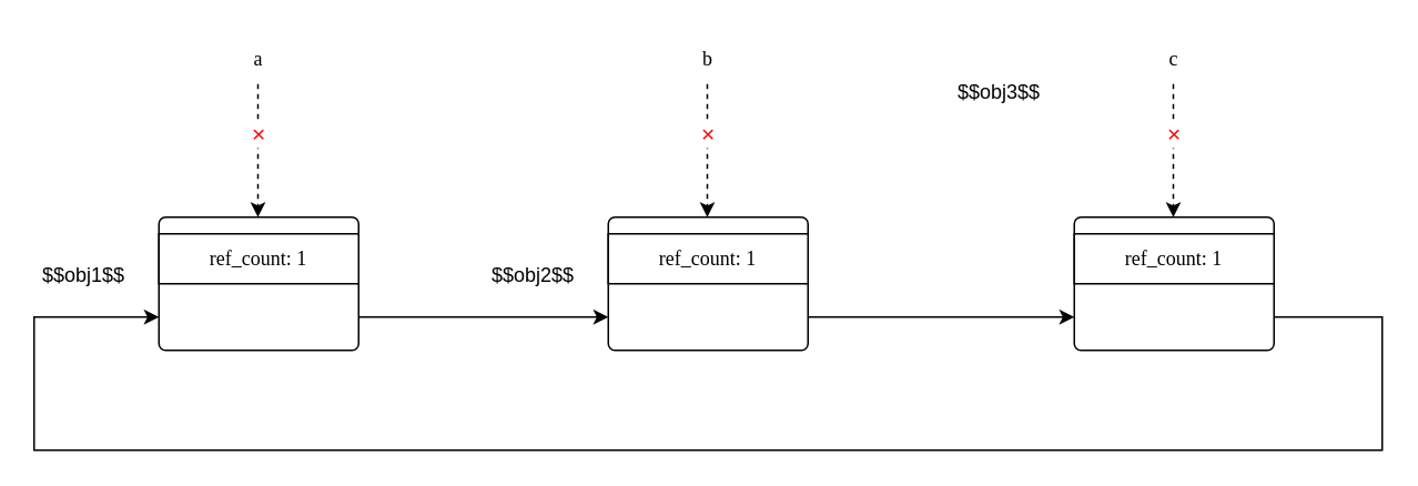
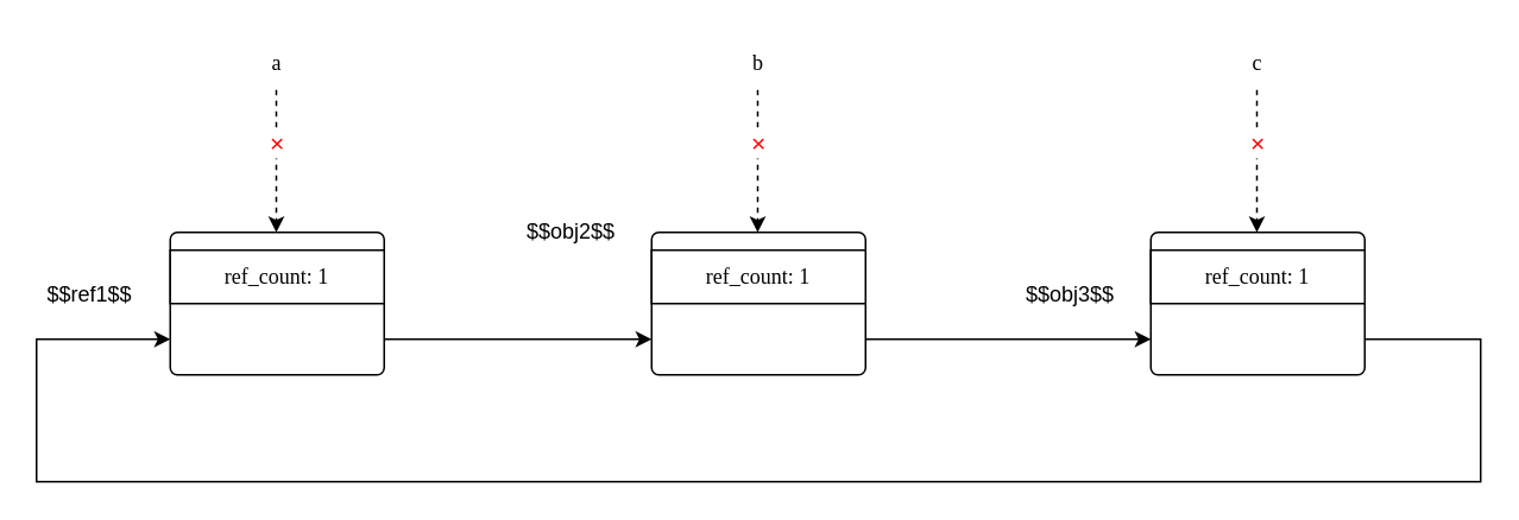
  <mxCell id="0" />
  <mxCell id="1" parent="0" />
  <mxCell id="2" value="" style="group" vertex="1" connectable="0" parent="1"><mxGeometry x="95" y="130" width="120" height="80" as="geometry" /></mxCell>
  <mxCell id="3" value="" style="rounded=1;whiteSpace=wrap;html=1;arcSize=5;fontFamily=SF Mono;" vertex="1" parent="2"><mxGeometry width="120" height="80" as="geometry" /></mxCell>
  <mxCell id="4" value="ref_count: 1" style="rounded=0;whiteSpace=wrap;html=1;fontFamily=SF Mono;" vertex="1" parent="2"><mxGeometry y="10" width="120" height="30" as="geometry" /></mxCell>
  <mxCell id="5" value="a" style="text;html=1;strokeColor=none;fillColor=none;align=center;verticalAlign=middle;whiteSpace=wrap;rounded=0;fontFamily=SF Mono;" vertex="1" parent="1"><mxGeometry x="125" y="20" width="60" height="30" as="geometry" /></mxCell>
- <mxCell id="6" value="$$obj1$$" style="text;html=1;strokeColor=none;fillColor=none;align=center;verticalAlign=middle;whiteSpace=wrap;rounded=0;" vertex="1" parent="1"><mxGeometry x="20" y="150" width="60" height="30" as="geometry" /></mxCell>
+ <mxCell id="6" value="$$ref1$$" style="text;html=1;strokeColor=none;fillColor=none;align=center;verticalAlign=middle;whiteSpace=wrap;rounded=0;" vertex="1" parent="1"><mxGeometry x="20" y="150" width="60" height="30" as="geometry" /></mxCell>
  <mxCell id="7" value="" style="group" vertex="1" connectable="0" parent="1"><mxGeometry x="365" y="130" width="120" height="80" as="geometry" /></mxCell>
  <mxCell id="8" value="" style="rounded=1;whiteSpace=wrap;html=1;arcSize=5;fontFamily=SF Mono;" vertex="1" parent="7"><mxGeometry width="120" height="80" as="geometry" /></mxCell>
  <mxCell id="9" value="ref_count: 1" style="rounded=0;whiteSpace=wrap;html=1;fontFamily=SF Mono;" vertex="1" parent="7"><mxGeometry y="10" width="120" height="30" as="geometry" /></mxCell>
  <mxCell id="10" value="b" style="text;html=1;strokeColor=none;fillColor=none;align=center;verticalAlign=middle;whiteSpace=wrap;rounded=0;fontFamily=SF Mono;" vertex="1" parent="1"><mxGeometry x="395" y="20" width="60" height="30" as="geometry" /></mxCell>
- <mxCell id="11" value="$$obj2$$" style="text;html=1;strokeColor=none;fillColor=none;align=center;verticalAlign=middle;whiteSpace=wrap;rounded=0;" vertex="1" parent="1"><mxGeometry x="290" y="150" width="60" height="30" as="geometry" /></mxCell>
+ <mxCell id="11" value="$$obj2$$" style="text;html=1;strokeColor=none;fillColor=none;align=center;verticalAlign=middle;whiteSpace=wrap;rounded=0;" vertex="1" parent="1"><mxGeometry x="290" y="115" width="60" height="30" as="geometry" /></mxCell>
  <mxCell id="12" value="" style="group" vertex="1" connectable="0" parent="1"><mxGeometry x="645" y="130" width="120" height="80" as="geometry" /></mxCell>
  <mxCell id="13" value="" style="rounded=1;whiteSpace=wrap;html=1;arcSize=5;fontFamily=SF Mono;" vertex="1" parent="12"><mxGeometry width="120" height="80" as="geometry" /></mxCell>
  <mxCell id="14" value="ref_count: 1" style="rounded=0;whiteSpace=wrap;html=1;fontFamily=SF Mono;" vertex="1" parent="12"><mxGeometry y="10" width="120" height="30" as="geometry" /></mxCell>
  <mxCell id="15" value="c" style="text;html=1;strokeColor=none;fillColor=none;align=center;verticalAlign=middle;whiteSpace=wrap;rounded=0;fontFamily=SF Mono;" vertex="1" parent="1"><mxGeometry x="675" y="20" width="60" height="30" as="geometry" /></mxCell>
- <mxCell id="16" value="$$obj3$$" style="text;html=1;strokeColor=none;fillColor=none;align=center;verticalAlign=middle;whiteSpace=wrap;rounded=0;" vertex="1" parent="1"><mxGeometry x="570" y="40" width="60" height="30" as="geometry" /></mxCell>
+ <mxCell id="16" value="$$obj3$$" style="text;html=1;strokeColor=none;fillColor=none;align=center;verticalAlign=middle;whiteSpace=wrap;rounded=0;" vertex="1" parent="1"><mxGeometry x="570" y="150" width="60" height="30" as="geometry" /></mxCell>
  <mxCell id="17" value="" style="endArrow=classic;html=1;rounded=0;exitX=1;exitY=0.75;exitDx=0;exitDy=0;entryX=0;entryY=0.75;entryDx=0;entryDy=0;" edge="1" parent="1" source="3" target="8"><mxGeometry width="50" height="50" relative="1" as="geometry"><mxPoint x="550" y="330" as="sourcePoint" /><mxPoint x="600" y="280" as="targetPoint" /></mxGeometry></mxCell>
  <mxCell id="18" value="" style="endArrow=classic;html=1;rounded=0;exitX=1;exitY=0.75;exitDx=0;exitDy=0;entryX=0;entryY=0.75;entryDx=0;entryDy=0;" edge="1" parent="1" source="8" target="13"><mxGeometry width="50" height="50" relative="1" as="geometry"><mxPoint x="550" y="330" as="sourcePoint" /><mxPoint x="600" y="280" as="targetPoint" /></mxGeometry></mxCell>
  <mxCell id="19" value="" style="endArrow=classic;html=1;rounded=0;exitX=1;exitY=0.75;exitDx=0;exitDy=0;entryX=0;entryY=0.75;entryDx=0;entryDy=0;" edge="1" parent="1" source="13" target="3"><mxGeometry width="50" height="50" relative="1" as="geometry"><mxPoint x="550" y="330" as="sourcePoint" /><mxPoint x="600" y="280" as="targetPoint" /><Array as="points"><mxPoint x="830" y="190" /><mxPoint x="830" y="270" /><mxPoint x="20" y="270" /><mxPoint x="20" y="190" /></Array></mxGeometry></mxCell>
  <mxCell id="20" value="&lt;font style=&quot;font-size: 14px;&quot;&gt;×&lt;/font&gt;" style="endArrow=classic;html=1;rounded=0;exitX=0.5;exitY=1;exitDx=0;exitDy=0;entryX=0.5;entryY=0;entryDx=0;entryDy=0;fontColor=#FF0000;dashed=1;" edge="1" parent="1"><mxGeometry x="-0.25" width="50" height="50" relative="1" as="geometry"><mxPoint x="704.5" y="50" as="sourcePoint" /><mxPoint x="704.5" y="130" as="targetPoint" /><mxPoint as="offset" /></mxGeometry></mxCell>
  <mxCell id="21" value="&lt;font style=&quot;font-size: 14px;&quot;&gt;×&lt;/font&gt;" style="endArrow=classic;html=1;rounded=0;exitX=0.5;exitY=1;exitDx=0;exitDy=0;entryX=0.5;entryY=0;entryDx=0;entryDy=0;fontColor=#FF0000;dashed=1;" edge="1" parent="1"><mxGeometry x="-0.25" width="50" height="50" relative="1" as="geometry"><mxPoint x="424.5" y="50" as="sourcePoint" /><mxPoint x="424.5" y="130" as="targetPoint" /><mxPoint as="offset" /></mxGeometry></mxCell>
  <mxCell id="22" value="&lt;font style=&quot;font-size: 14px;&quot;&gt;×&lt;/font&gt;" style="endArrow=classic;html=1;rounded=0;exitX=0.5;exitY=1;exitDx=0;exitDy=0;entryX=0.5;entryY=0;entryDx=0;entryDy=0;fontColor=#FF0000;dashed=1;" edge="1" parent="1"><mxGeometry x="-0.25" width="50" height="50" relative="1" as="geometry"><mxPoint x="154.5" y="50" as="sourcePoint" /><mxPoint x="154.5" y="130" as="targetPoint" /><mxPoint as="offset" /></mxGeometry></mxCell>
